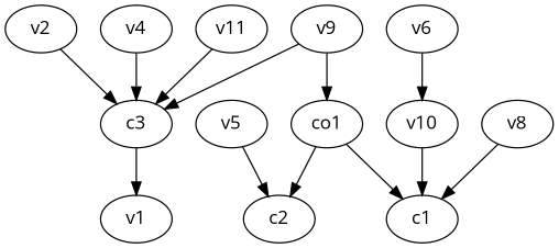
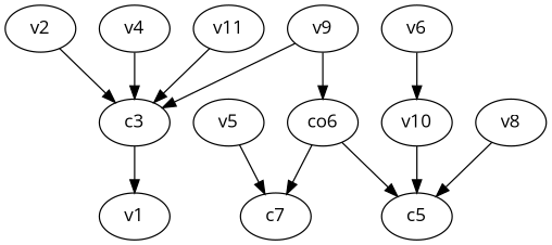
  strict digraph {
    fontname="Open Sans"
    node [fontname="Open Sans"]
    edge [fontname="Open Sans" weight=1]
    c3
    v1
    v2
    v4
    v5
-   c2
+   c2 [label=c7]
    v6
    v10
    v8
-   c1
+   c1 [label=c5]
    v9
-   co1
+   co1 [label=co6]
    v11
    c3 -> v1
    v2 -> c3
    v4 -> c3
    v5 -> c2
    v6 -> v10
    v10 -> c1
    v8 -> c1
    v9 -> c3
    v9 -> co1
    co1 -> c2
    co1 -> c1
    v11 -> c3
  }
